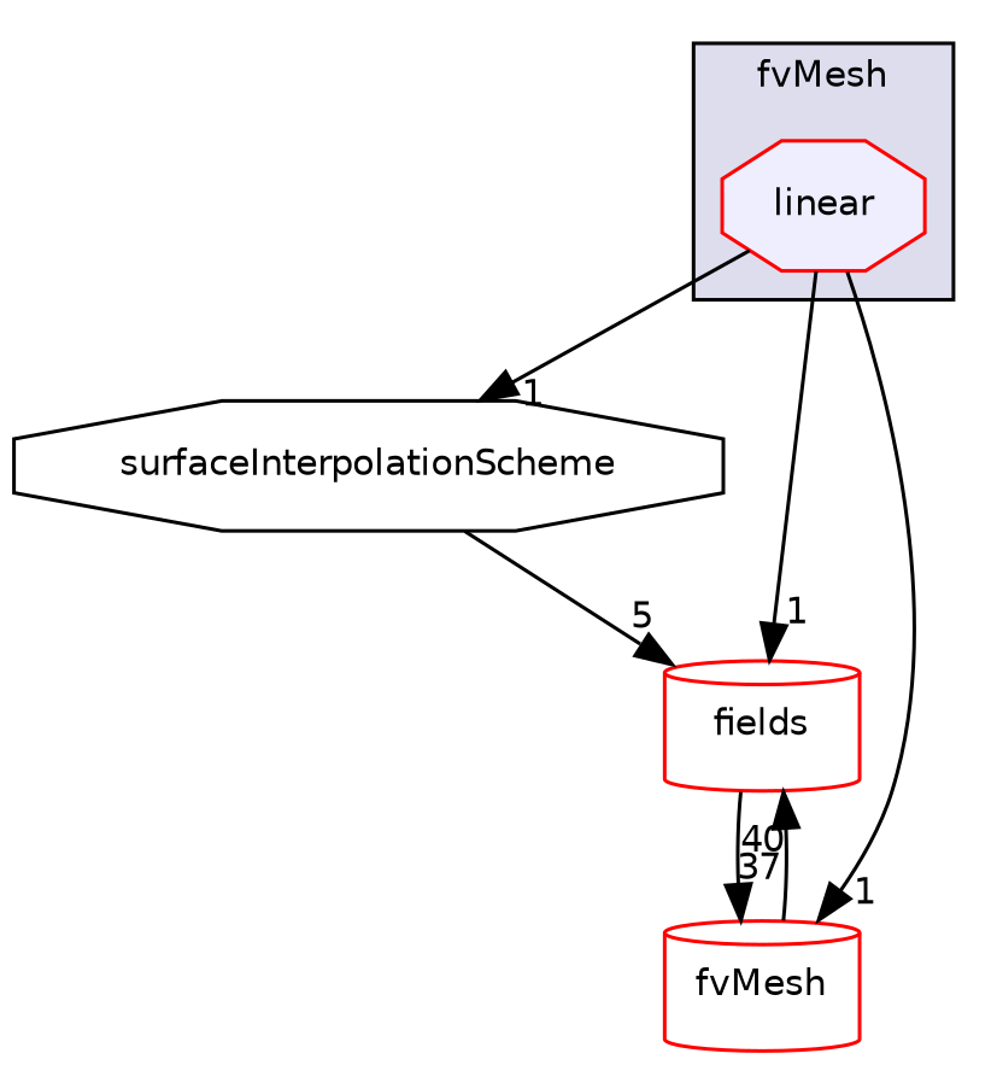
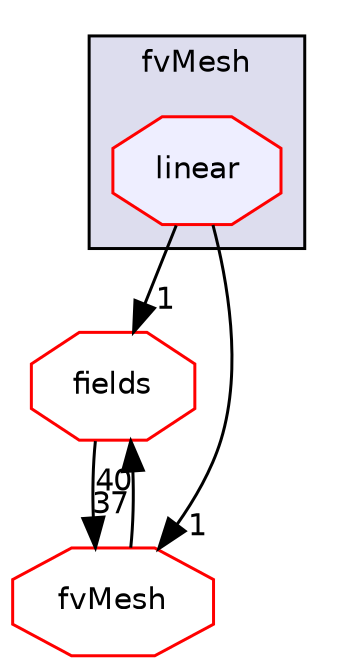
  digraph {
    compound=true
    node [color=red fontname=Helvetica fontsize=10 shape=octagon]
    edge [headlabel=1 labeldistance=1.5 labelfontname=Helvetica labelfontsize=10]
    n1 [fillcolor="#eeeeff" label=linear pencolor=black style=filled]
-   n2 [label=surfaceInterpolationScheme color=""]
-   n3 [label=fields shape=cylinder]
-   n4 [label=fvMesh shape=cylinder]
+   n3 [label=fields]
+   n4 [label=fvMesh]
    subgraph cluster_1 {
      bgcolor="#ddddee"
      fontname=Helvetica
      fontsize=10
      label=fvMesh
      pencolor=black
      n1
    }
-   n1 -> n2
    n1 -> n3
    n1 -> n4
-   n2 -> n3 [headlabel=5]
    n3 -> n4 [headlabel=37]
    n4 -> n3 [headlabel=40]
  }
